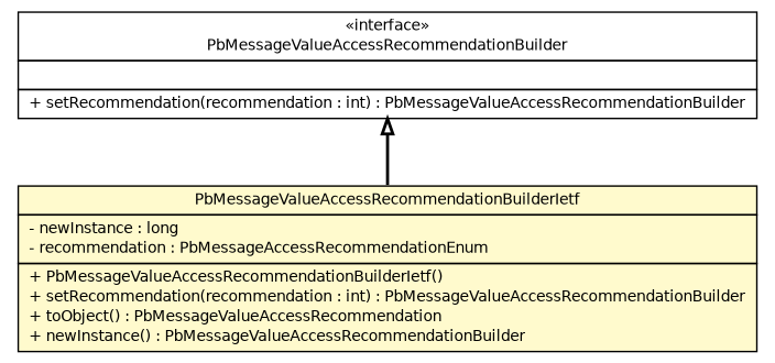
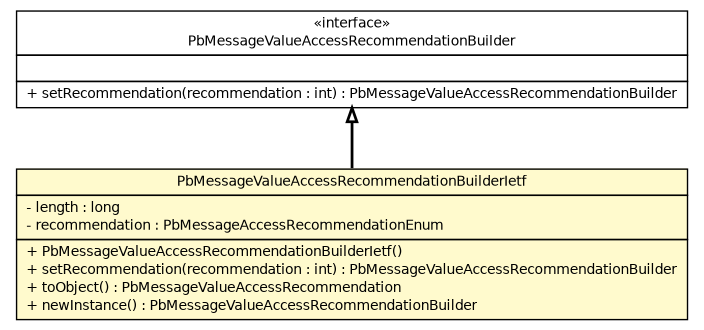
  digraph {
    nodesep=0.25
    ranksep=0.5
    node [fontcolor=black fontname=Helvetica fontsize=10.0 shape=plaintext]
    n1 [label=<<table title="org.ietf.nea.pb.message.PbMessageValueAccessRecommendationBuilder" border="0" cellborder="1" cellspacing="0" cellpadding="2" port="p" href="./PbMessageValueAccessRecommendationBuilder.html"> 		<tr><td><table border="0" cellspacing="0" cellpadding="1"> <tr><td align="center" balign="center"> &#171;interface&#187; </td></tr> <tr><td align="center" balign="center"> PbMessageValueAccessRecommendationBuilder </td></tr> 		</table></td></tr> 		<tr><td><table border="0" cellspacing="0" cellpadding="1"> <tr><td align="left" balign="left">  </td></tr> 		</table></td></tr> 		<tr><td><table border="0" cellspacing="0" cellpadding="1"> <tr><td align="left" balign="left"> + setRecommendation(recommendation : int) : PbMessageValueAccessRecommendationBuilder </td></tr> 		</table></td></tr> 		</table>>]
-   n2 [label=<<table title="org.ietf.nea.pb.message.PbMessageValueAccessRecommendationBuilderIetf" border="0" cellborder="1" cellspacing="0" cellpadding="2" port="p" bgcolor="lemonChiffon" href="./PbMessageValueAccessRecommendationBuilderIetf.html"> 		<tr><td><table border="0" cellspacing="0" cellpadding="1"> <tr><td align="center" balign="center"> PbMessageValueAccessRecommendationBuilderIetf </td></tr> 		</table></td></tr> 		<tr><td><table border="0" cellspacing="0" cellpadding="1"> <tr><td align="left" balign="left"> - newInstance : long </td></tr> <tr><td align="left" balign="left"> - recommendation : PbMessageAccessRecommendationEnum </td></tr> 		</table></td></tr> 		<tr><td><table border="0" cellspacing="0" cellpadding="1"> <tr><td align="left" balign="left"> + PbMessageValueAccessRecommendationBuilderIetf() </td></tr> <tr><td align="left" balign="left"> + setRecommendation(recommendation : int) : PbMessageValueAccessRecommendationBuilder </td></tr> <tr><td align="left" balign="left"> + toObject() : PbMessageValueAccessRecommendation </td></tr> <tr><td align="left" balign="left"> + newInstance() : PbMessageValueAccessRecommendationBuilder </td></tr> 		</table></td></tr> 		</table>>]
+   n2 [label=<<table title="org.ietf.nea.pb.message.PbMessageValueAccessRecommendationBuilderIetf" border="0" cellborder="1" cellspacing="0" cellpadding="2" port="p" bgcolor="lemonChiffon" href="./PbMessageValueAccessRecommendationBuilderIetf.html"> 		<tr><td><table border="0" cellspacing="0" cellpadding="1"> <tr><td align="center" balign="center"> PbMessageValueAccessRecommendationBuilderIetf </td></tr> 		</table></td></tr> 		<tr><td><table border="0" cellspacing="0" cellpadding="1"> <tr><td align="left" balign="left"> - length : long </td></tr> <tr><td align="left" balign="left"> - recommendation : PbMessageAccessRecommendationEnum </td></tr> 		</table></td></tr> 		<tr><td><table border="0" cellspacing="0" cellpadding="1"> <tr><td align="left" balign="left"> + PbMessageValueAccessRecommendationBuilderIetf() </td></tr> <tr><td align="left" balign="left"> + setRecommendation(recommendation : int) : PbMessageValueAccessRecommendationBuilder </td></tr> <tr><td align="left" balign="left"> + toObject() : PbMessageValueAccessRecommendation </td></tr> <tr><td align="left" balign="left"> + newInstance() : PbMessageValueAccessRecommendationBuilder </td></tr> 		</table></td></tr> 		</table>>]
    n1 -> n2 [arrowtail=empty dir=back fontname=Helvetica fontsize=10 headport=p labelfontname=Helvetica labelfontsize=10 style=bold tailport=p]
  }
